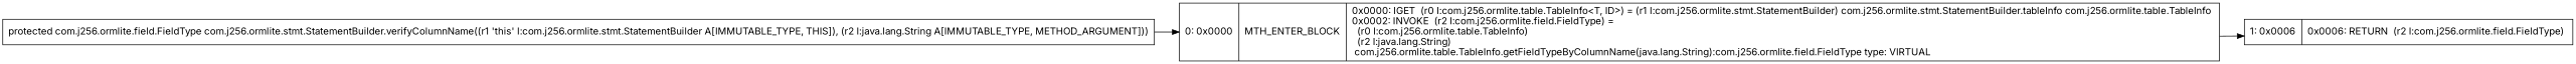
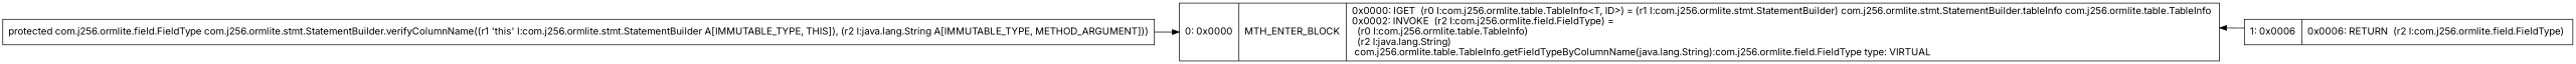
  digraph {
    rankdir=LR
    fontname=Inter
    node [shape=record fontname=Inter]
    edge [fontname=Inter]
    n1 [label="{0\:\ 0x0000|MTH_ENTER_BLOCK\l|0x0000: IGET  (r0 I:com.j256.ormlite.table.TableInfo\<T, ID\>) = (r1 I:com.j256.ormlite.stmt.StatementBuilder) com.j256.ormlite.stmt.StatementBuilder.tableInfo com.j256.ormlite.table.TableInfo \l0x0002: INVOKE  (r2 I:com.j256.ormlite.field.FieldType) = \l  (r0 I:com.j256.ormlite.table.TableInfo)\l  (r2 I:java.lang.String)\l com.j256.ormlite.table.TableInfo.getFieldTypeByColumnName(java.lang.String):com.j256.ormlite.field.FieldType type: VIRTUAL \l}"]
    n2 [label="{1\:\ 0x0006|0x0006: RETURN  (r2 I:com.j256.ormlite.field.FieldType) \l}"]
    n3 [label="{protected com.j256.ormlite.field.FieldType com.j256.ormlite.stmt.StatementBuilder.verifyColumnName((r1 'this' I:com.j256.ormlite.stmt.StatementBuilder A[IMMUTABLE_TYPE, THIS]), (r2 I:java.lang.String A[IMMUTABLE_TYPE, METHOD_ARGUMENT])) }"]
-   n1 -> n2
+   n2 -> n1
    n3 -> n1
  }
